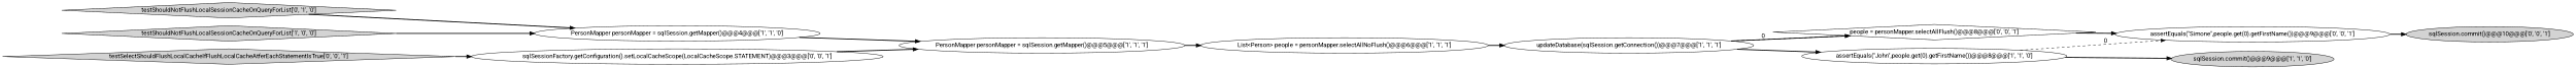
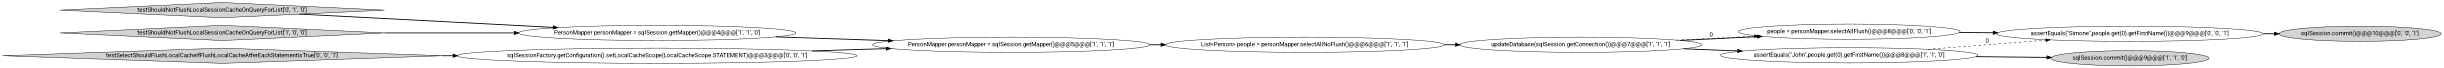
  digraph {
    rankdir=LR
    fontname=Roboto
    node [fillcolor=white shape=ellipse style=filled fontname=Roboto]
    edge [style=bold fontname=Roboto]
    n1 [fillcolor=lightgray label="testShouldNotFlushLocalSessionCacheOnQueryForList['1', '0', '0']" shape=diamond]
    n2 [label="PersonMapper personMapper = sqlSession.getMapper()@@@4@@@['1', '1', '0']"]
    n3 [label="assertEquals(\"Simone\",people.get(0).getFirstName())@@@9@@@['0', '0', '1']"]
    n4 [fillcolor=lightgray label="sqlSession.commit()@@@10@@@['0', '0', '1']"]
    n5 [label="PersonMapper personMapper = sqlSession.getMapper()@@@5@@@['1', '1', '1']"]
    n6 [label="List<Person> people = personMapper.selectAllNoFlush()@@@6@@@['1', '1', '1']"]
    n7 [label="updateDatabase(sqlSession.getConnection())@@@7@@@['1', '1', '1']"]
-   n8 [label="people = personMapper.selectAllFlush()@@@8@@@['0', '0', '1']" shape=diamond]
+   n8 [label="people = personMapper.selectAllFlush()@@@8@@@['0', '0', '1']"]
    n9 [label="assertEquals(\"John\",people.get(0).getFirstName())@@@8@@@['1', '1', '0']"]
    n10 [fillcolor=lightgray label="testSelectShouldFlushLocalCacheIfFlushLocalCacheAtferEachStatementIsTrue['0', '0', '1']" shape=diamond]
    n11 [label="sqlSessionFactory.getConfiguration().setLocalCacheScope(LocalCacheScope.STATEMENT)@@@3@@@['0', '0', '1']"]
    n12 [fillcolor=lightgray label="sqlSession.commit()@@@9@@@['1', '1', '0']"]
    n13 [fillcolor=lightgray label="testShouldNotFlushLocalSessionCacheOnQueryForList['0', '1', '0']" shape=diamond]
    n1 -> n2
    n2 -> n5
    n3 -> n4
    n5 -> n6
    n6 -> n7
    n7 -> n8
    n7 -> n8 [label=0 style=dashed]
    n7 -> n9
    n8 -> n3
    n9 -> n3 [label=0 style=dashed]
    n9 -> n12
    n10 -> n11
    n11 -> n5
    n13 -> n2
  }
